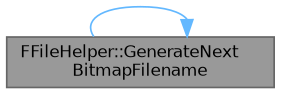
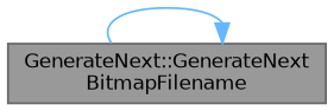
  digraph {
    rankdir=LR
-   n1 [color=gray40 fillcolor=grey60 fontcolor=black fontname=Helvetica fontsize=10 height=0.2 label="FFileHelper::GenerateNext\lBitmapFilename" shape=box style=filled width=0.4]
+   n1 [color=gray40 fillcolor=grey60 fontcolor=black fontname=Helvetica fontsize=10 height=0.2 label="GenerateNext::GenerateNext\lBitmapFilename" shape=box style=filled width=0.4]
    n1 -> n1 [color=steelblue1 fontname=Helvetica fontsize=10 labelfontname=Helvetica labelfontsize=10 style=solid]
  }
